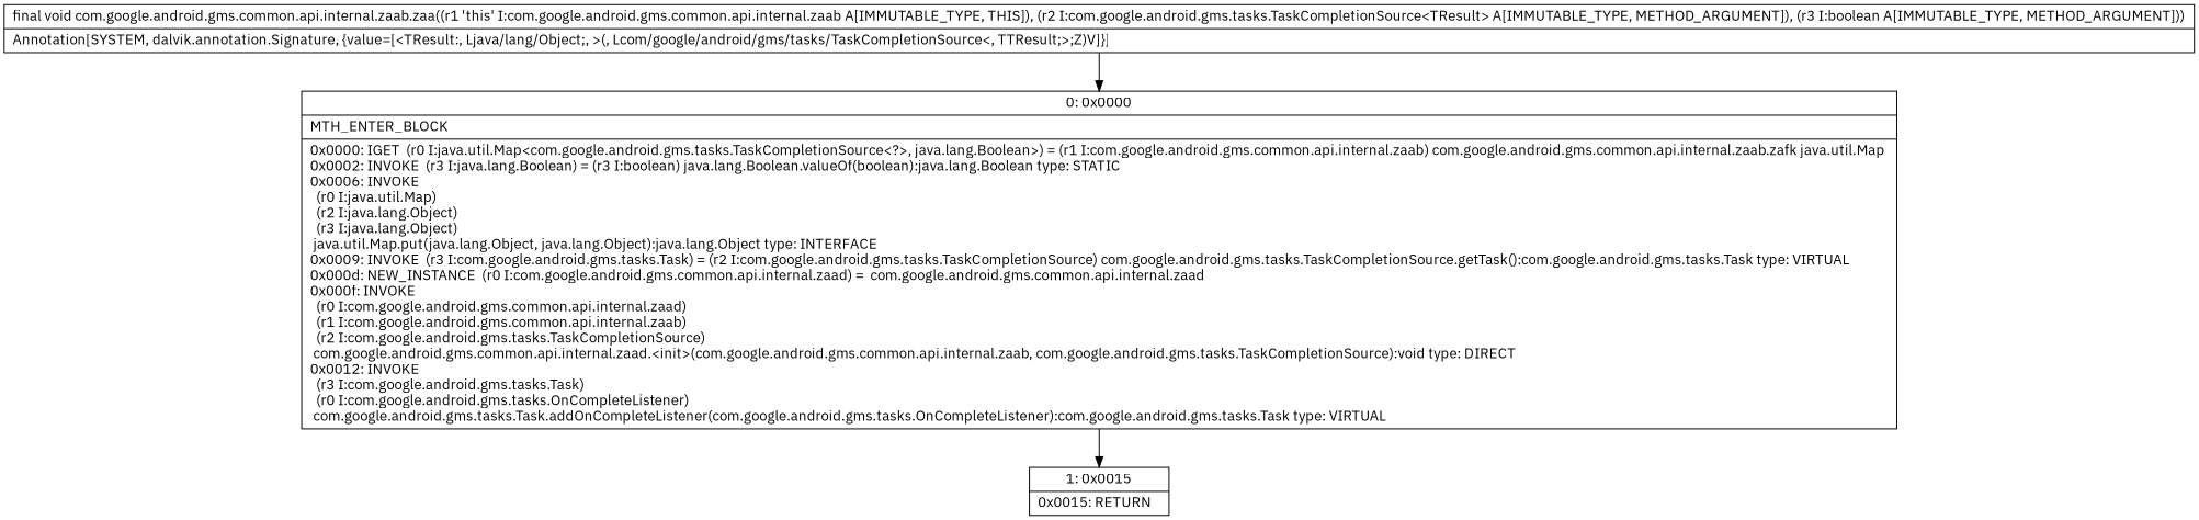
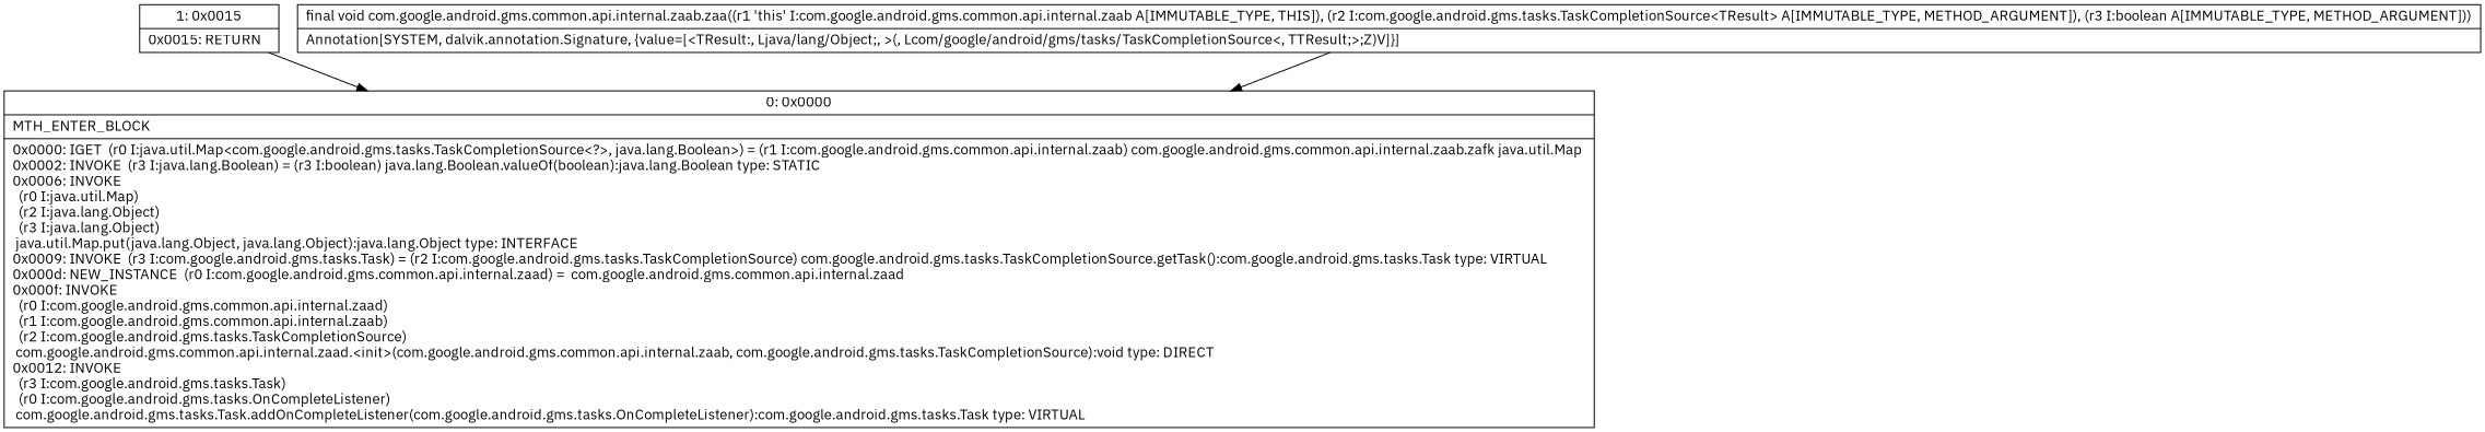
  digraph {
    fontname="IBM Plex Sans"
    node [shape=record fontname="IBM Plex Sans"]
    edge [fontname="IBM Plex Sans"]
    n1 [label="{0\:\ 0x0000|MTH_ENTER_BLOCK\l|0x0000: IGET  (r0 I:java.util.Map\<com.google.android.gms.tasks.TaskCompletionSource\<?\>, java.lang.Boolean\>) = (r1 I:com.google.android.gms.common.api.internal.zaab) com.google.android.gms.common.api.internal.zaab.zafk java.util.Map \l0x0002: INVOKE  (r3 I:java.lang.Boolean) = (r3 I:boolean) java.lang.Boolean.valueOf(boolean):java.lang.Boolean type: STATIC \l0x0006: INVOKE  \l  (r0 I:java.util.Map)\l  (r2 I:java.lang.Object)\l  (r3 I:java.lang.Object)\l java.util.Map.put(java.lang.Object, java.lang.Object):java.lang.Object type: INTERFACE \l0x0009: INVOKE  (r3 I:com.google.android.gms.tasks.Task) = (r2 I:com.google.android.gms.tasks.TaskCompletionSource) com.google.android.gms.tasks.TaskCompletionSource.getTask():com.google.android.gms.tasks.Task type: VIRTUAL \l0x000d: NEW_INSTANCE  (r0 I:com.google.android.gms.common.api.internal.zaad) =  com.google.android.gms.common.api.internal.zaad \l0x000f: INVOKE  \l  (r0 I:com.google.android.gms.common.api.internal.zaad)\l  (r1 I:com.google.android.gms.common.api.internal.zaab)\l  (r2 I:com.google.android.gms.tasks.TaskCompletionSource)\l com.google.android.gms.common.api.internal.zaad.\<init\>(com.google.android.gms.common.api.internal.zaab, com.google.android.gms.tasks.TaskCompletionSource):void type: DIRECT \l0x0012: INVOKE  \l  (r3 I:com.google.android.gms.tasks.Task)\l  (r0 I:com.google.android.gms.tasks.OnCompleteListener)\l com.google.android.gms.tasks.Task.addOnCompleteListener(com.google.android.gms.tasks.OnCompleteListener):com.google.android.gms.tasks.Task type: VIRTUAL \l}"]
    n2 [label="{1\:\ 0x0015|0x0015: RETURN   \l}"]
    n3 [label="{final void com.google.android.gms.common.api.internal.zaab.zaa((r1 'this' I:com.google.android.gms.common.api.internal.zaab A[IMMUTABLE_TYPE, THIS]), (r2 I:com.google.android.gms.tasks.TaskCompletionSource\<TResult\> A[IMMUTABLE_TYPE, METHOD_ARGUMENT]), (r3 I:boolean A[IMMUTABLE_TYPE, METHOD_ARGUMENT]))  | Annotation[SYSTEM, dalvik.annotation.Signature, \{value=[\<TResult:, Ljava\/lang\/Object;, \>(, Lcom\/google\/android\/gms\/tasks\/TaskCompletionSource\<, TTResult;\>;Z)V]\}]\l}"]
-   n1 -> n2
+   n2 -> n1
    n3 -> n1
  }
